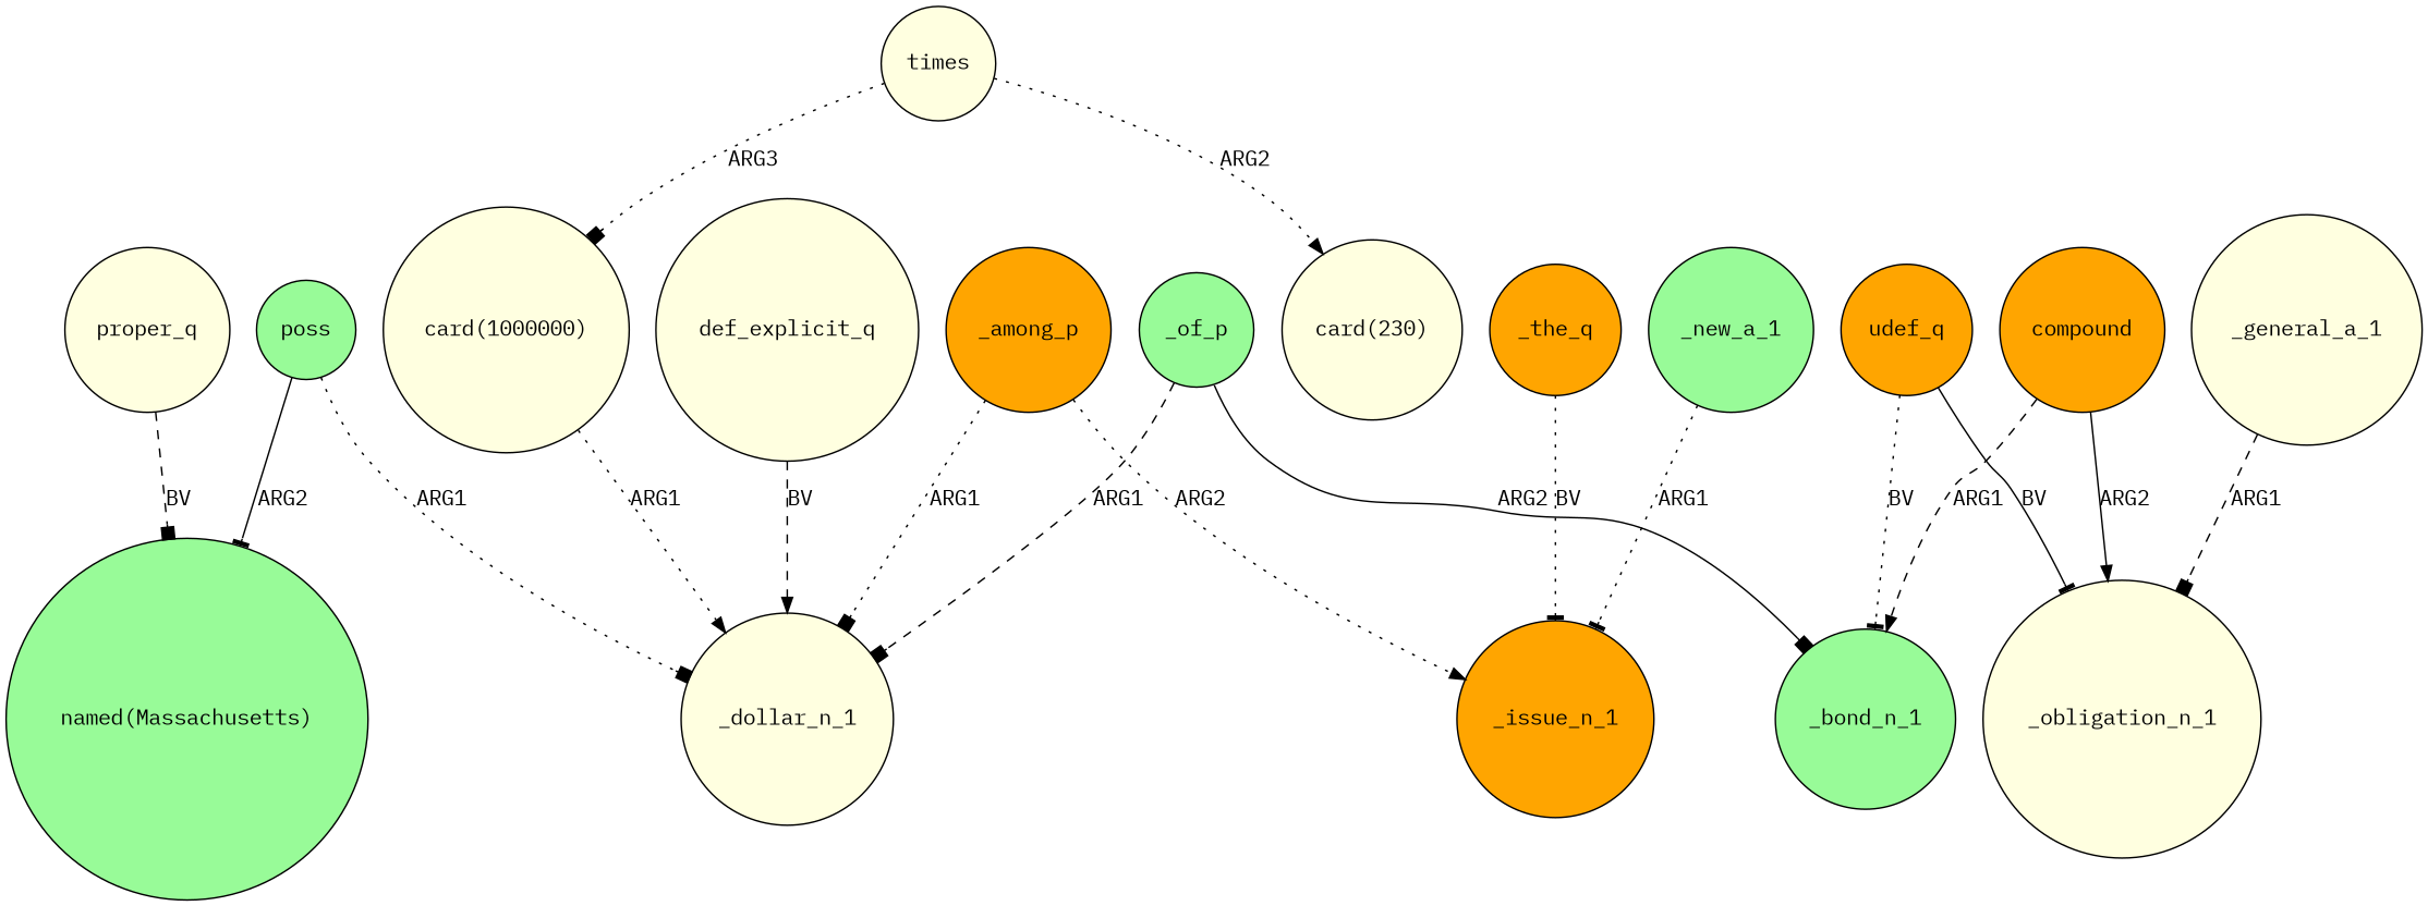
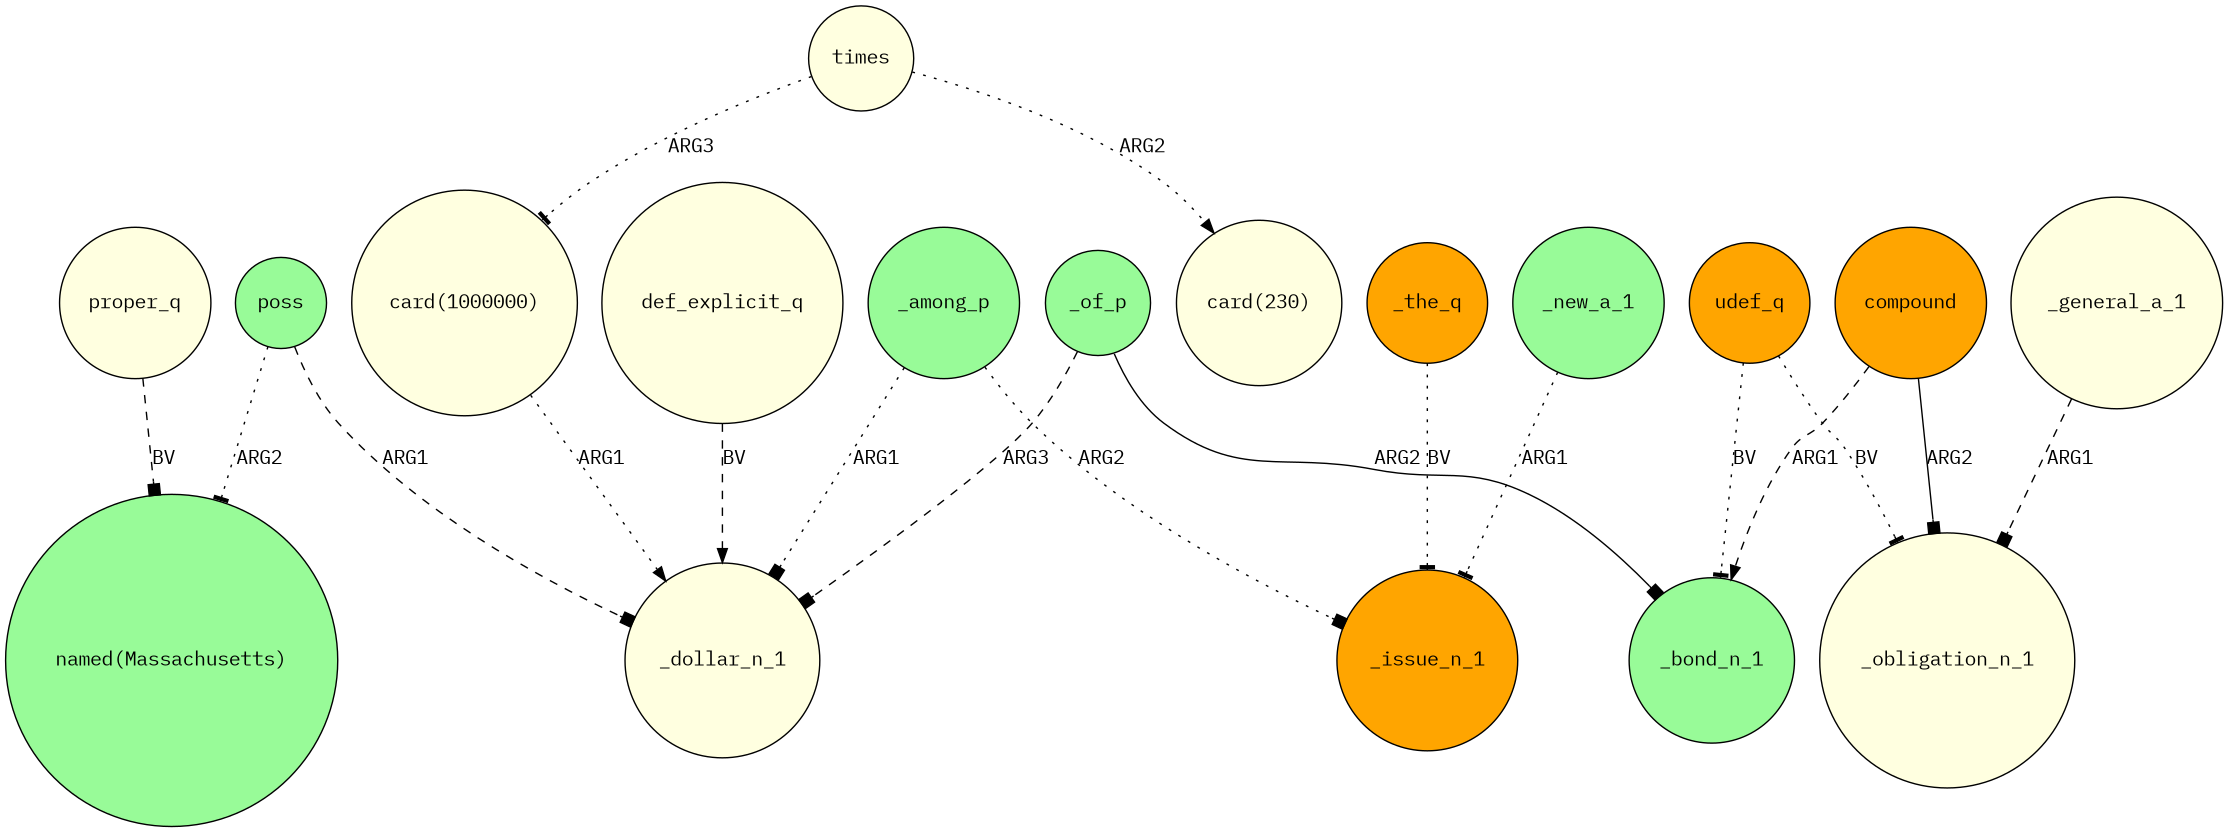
  digraph {
    fontname="IBM Plex Mono"
    node [fillcolor=lightyellow fontname="IBM Plex Mono" shape=circle style=filled]
    edge [arrowhead=box fontname="IBM Plex Mono" style=dotted]
    "named(Massachusetts)" [fillcolor=palegreen]
    proper_q
    udef_q [fillcolor=orange]
    _bond_n_1 [fillcolor=palegreen]
    _obligation_n_1
    "card(1000000)"
    _dollar_n_1
-   _among_p [fillcolor=orange]
+   _among_p [fillcolor=palegreen]
    _issue_n_1 [fillcolor=orange]
    _of_p [fillcolor=palegreen]
    _general_a_1
    times
    "card(230)"
    def_explicit_q
    _the_q [fillcolor=orange]
    compound [fillcolor=orange]
    _new_a_1 [fillcolor=palegreen]
    poss [fillcolor=palegreen]
    proper_q -> "named(Massachusetts)" [label=BV style=dashed]
    udef_q -> _bond_n_1 [arrowhead=tee label=BV]
-   udef_q -> _obligation_n_1 [arrowhead=tee label=BV style=solid]
+   udef_q -> _obligation_n_1 [arrowhead=tee label=BV]
    "card(1000000)" -> _dollar_n_1 [arrowhead=normal label=ARG1]
    _among_p -> _dollar_n_1 [label=ARG1]
-   _among_p -> _issue_n_1 [arrowhead=normal label=ARG2]
+   _among_p -> _issue_n_1 [label=ARG2]
    _of_p -> _bond_n_1 [label=ARG2 style=solid]
-   _of_p -> _dollar_n_1 [label=ARG1 style=dashed]
+   _of_p -> _dollar_n_1 [label=ARG3 style=dashed]
    _general_a_1 -> _obligation_n_1 [label=ARG1 style=dashed]
-   times -> "card(1000000)" [label=ARG3]
+   times -> "card(1000000)" [arrowhead=tee label=ARG3]
    times -> "card(230)" [arrowhead=normal label=ARG2]
    def_explicit_q -> _dollar_n_1 [arrowhead=normal label=BV style=dashed]
    _the_q -> _issue_n_1 [arrowhead=tee label=BV]
    compound -> _bond_n_1 [arrowhead=normal label=ARG1 style=dashed]
-   compound -> _obligation_n_1 [arrowhead=normal label=ARG2 style=solid]
+   compound -> _obligation_n_1 [label=ARG2 style=solid]
    _new_a_1 -> _issue_n_1 [arrowhead=tee label=ARG1]
-   poss -> "named(Massachusetts)" [arrowhead=tee label=ARG2 style=solid]
-   poss -> _dollar_n_1 [label=ARG1]
+   poss -> "named(Massachusetts)" [arrowhead=tee label=ARG2]
+   poss -> _dollar_n_1 [label=ARG1 style=dashed]
  }
